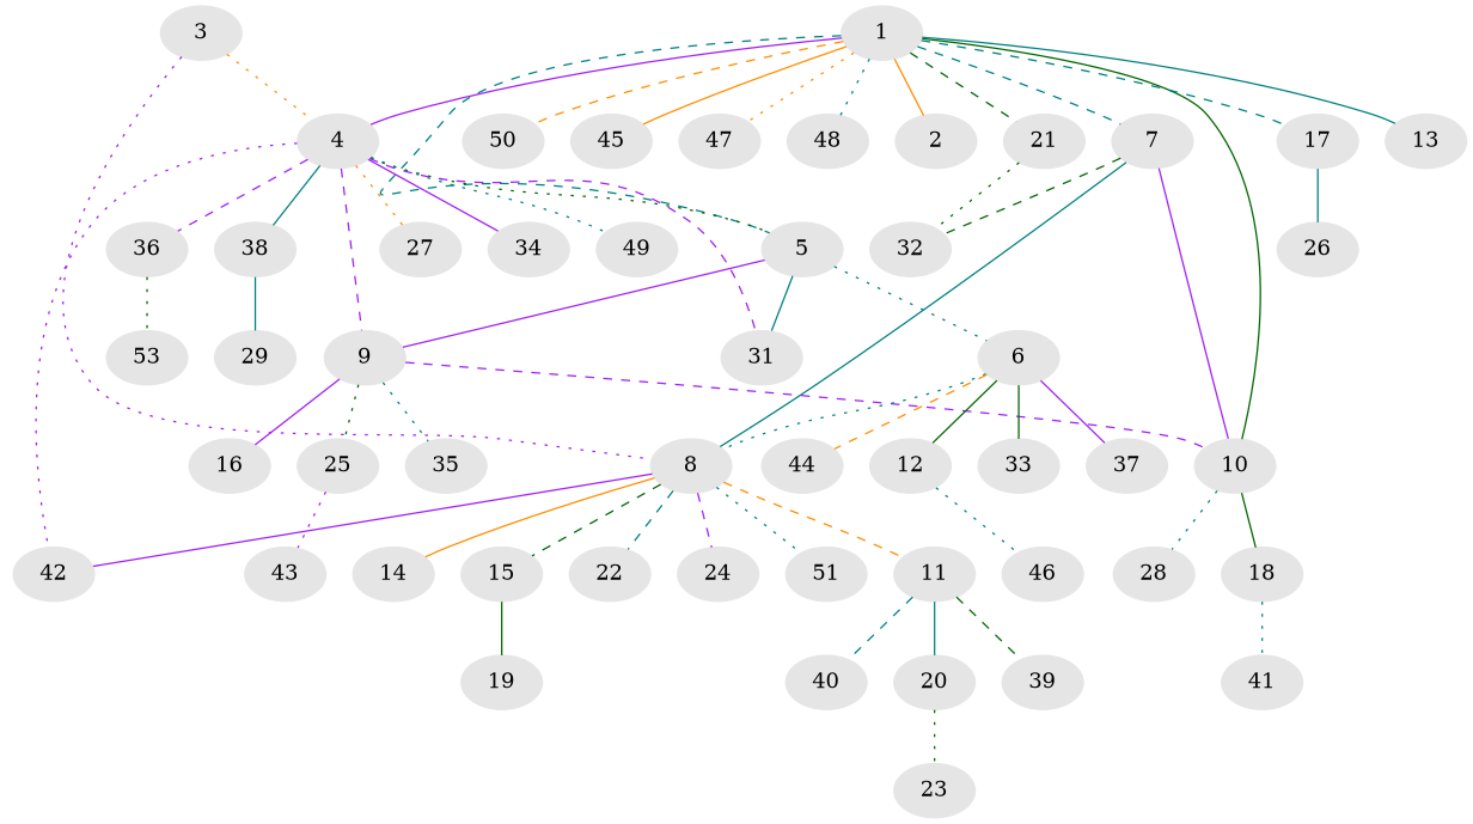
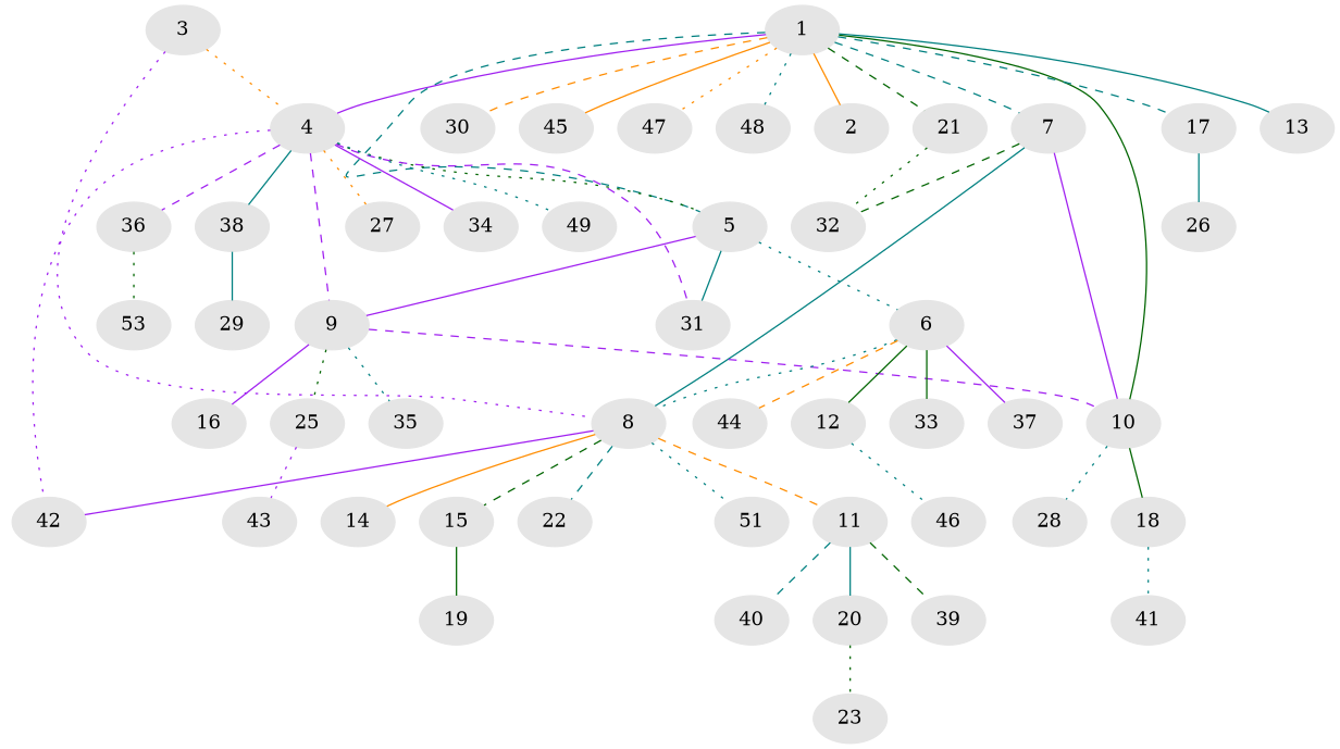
  graph {
    node [color=gray90 style=filled]
    edge [color=teal style=solid]
    1
    2
    4
    5
    7
    10
    13
    17
    21
-   30 [label=50]
+   30
    45
    47
    48
    9
    27
    31
    34
    36
    38
    42
    49
    6
    8
    32
    18
    28
    26
    3
    11
    14
    15
    22
-   24
    51
    16
    25
    35
    n38 [label=53]
    29
    12
    33
    37
    44
    46
    20
    39
    40
    19
    43
    41
    23
    1 -- 2 [color=darkorange]
    1 -- 4 [color=purple]
    1 -- 5 [style=dashed]
    1 -- 7 [style=dashed]
    1 -- 10 [color=darkgreen]
    1 -- 13
    1 -- 17 [style=dashed]
    1 -- 21 [color=darkgreen style=dashed]
    1 -- 30 [color=darkorange style=dashed]
    1 -- 45 [color=darkorange]
    1 -- 47 [color=darkorange style=dotted]
    1 -- 48 [style=dotted]
    4 -- 5 [color=darkgreen style=dotted]
    4 -- 9 [color=purple style=dashed]
    4 -- 27 [color=darkorange style=dotted]
    4 -- 31 [color=purple style=dashed]
    4 -- 34 [color=purple]
    4 -- 36 [color=purple style=dashed]
    4 -- 38
    4 -- 42 [color=purple style=dotted]
    4 -- 49 [style=dotted]
    5 -- 9 [color=purple]
    5 -- 31
    5 -- 6 [style=dotted]
    7 -- 10 [color=purple]
    7 -- 8
    7 -- 32 [color=darkgreen style=dashed]
    10 -- 18 [color=darkgreen]
    10 -- 28 [style=dotted]
    17 -- 26
    21 -- 32 [color=darkgreen style=dotted]
    9 -- 10 [color=purple style=dashed]
    9 -- 16 [color=purple]
    9 -- 25 [color=darkgreen style=dotted]
    9 -- 35 [style=dotted]
    36 -- n38 [color=darkgreen style=dotted]
    38 -- 29
    6 -- 8 [style=dotted]
    6 -- 12 [color=darkgreen]
    6 -- 33 [color=darkgreen]
    6 -- 37 [color=purple]
    6 -- 44 [color=darkorange style=dashed]
    8 -- 42 [color=purple]
    8 -- 11 [color=darkorange style=dashed]
    8 -- 14 [color=darkorange]
    8 -- 15 [color=darkgreen style=dashed]
    8 -- 22 [style=dashed]
-   8 -- 24 [color=purple style=dashed]
    8 -- 51 [style=dotted]
    18 -- 41 [style=dotted]
    3 -- 4 [color=darkorange style=dotted]
    3 -- 8 [color=purple style=dotted]
    11 -- 20
    11 -- 39 [color=darkgreen style=dashed]
    11 -- 40 [style=dashed]
    15 -- 19 [color=darkgreen]
    25 -- 43 [color=purple style=dotted]
    12 -- 46 [style=dotted]
    20 -- 23 [color=darkgreen style=dotted]
  }
